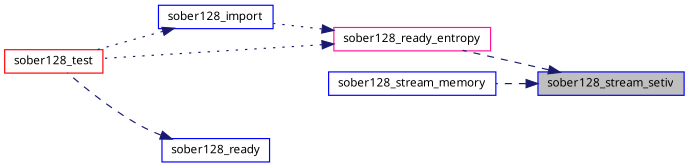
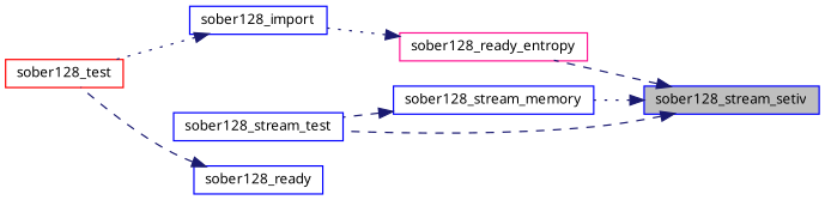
  digraph {
    fontname="Noto Sans"
    rankdir=RL
    node [color=blue fillcolor=white fontname="Noto Sans" fontsize=10 shape=record style=filled]
    edge [color=midnightblue dir=back fontname="Noto Sans" fontsize=10 labelfontname=Helvetica labelfontsize=10 style=dashed]
    n1 [fillcolor=grey75 fontcolor=black height=0.2 label=sober128_stream_setiv width=0.4]
    n2 [color=deeppink height=0.2 label=sober128_ready_entropy width=0.4]
    n3 [height=0.2 label=sober128_stream_memory width=0.4]
+   n4 [height=0.2 label=sober128_stream_test width=0.4]
    n5 [height=0.2 label=sober128_import width=0.4]
    n6 [color=red height=0.2 label=sober128_test width=0.4]
    n7 [height=0.2 label=sober128_ready width=0.4]
    n1 -> n2
-   n1 -> n3
+   n1 -> n3 [style=dotted]
+   n1 -> n4
    n2 -> n5 [style=dotted]
-   n2 -> n6 [style=dotted]
+   n3 -> n4
    n5 -> n6 [style=dotted]
    n7 -> n6
  }
